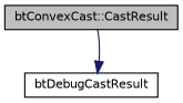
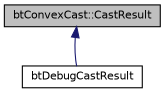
  digraph {
    node [color=black fontname=Helvetica fontsize=10 shape=record style=filled]
    n1 [fillcolor=grey75 fontcolor=black height=0.2 label="btConvexCast::CastResult" width=0.4]
    n2 [fillcolor=white height=0.2 label=btDebugCastResult width=0.4]
-   n2 -> n1 [color=midnightblue dir=back fontname=Helvetica fontsize=10 labelfontname=Helvetica labelfontsize=10 style=solid]
+   n1 -> n2 [color=midnightblue dir=back fontname=Helvetica fontsize=10 labelfontname=Helvetica labelfontsize=10 style=solid]
  }
